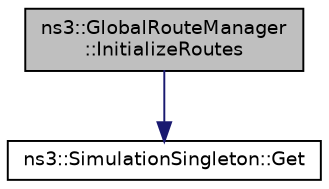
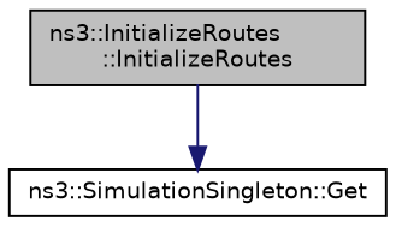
  digraph {
    rankdir=TB
    node [color=black fontname=Helvetica fontsize=10 shape=record style=filled]
-   n1 [fillcolor=grey75 fontcolor=black height=0.2 label="ns3::GlobalRouteManager\l::InitializeRoutes" width=0.4]
+   n1 [fillcolor=grey75 fontcolor=black height=0.2 label="ns3::InitializeRoutes\l::InitializeRoutes" width=0.4]
    n2 [fillcolor=white height=0.2 label="ns3::SimulationSingleton::Get" width=0.4]
    n1 -> n2 [color=midnightblue fontname=Helvetica fontsize=10 labelfontname=Helvetica labelfontsize=10 style=solid]
  }
